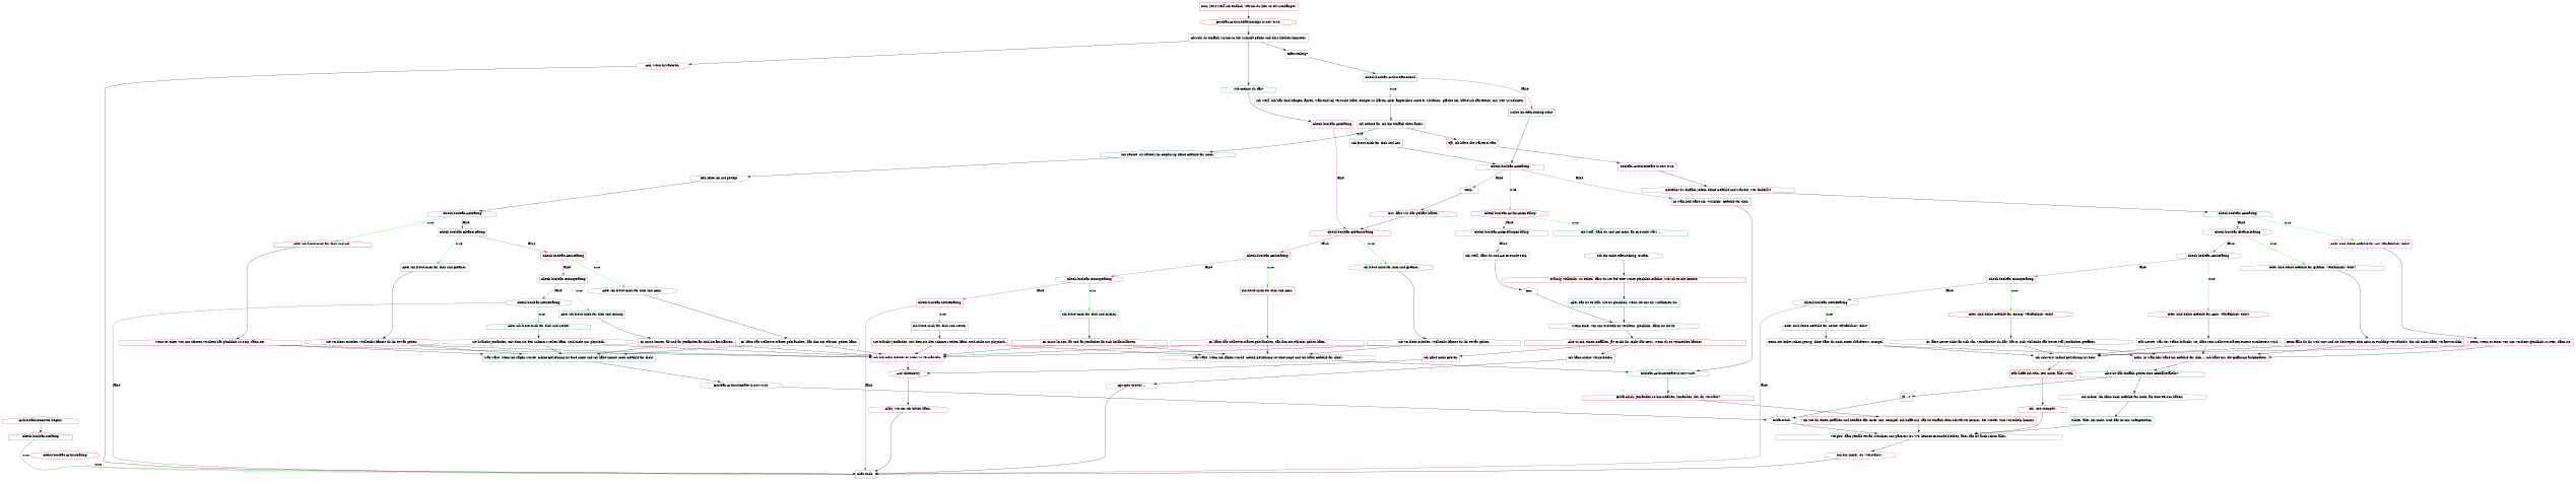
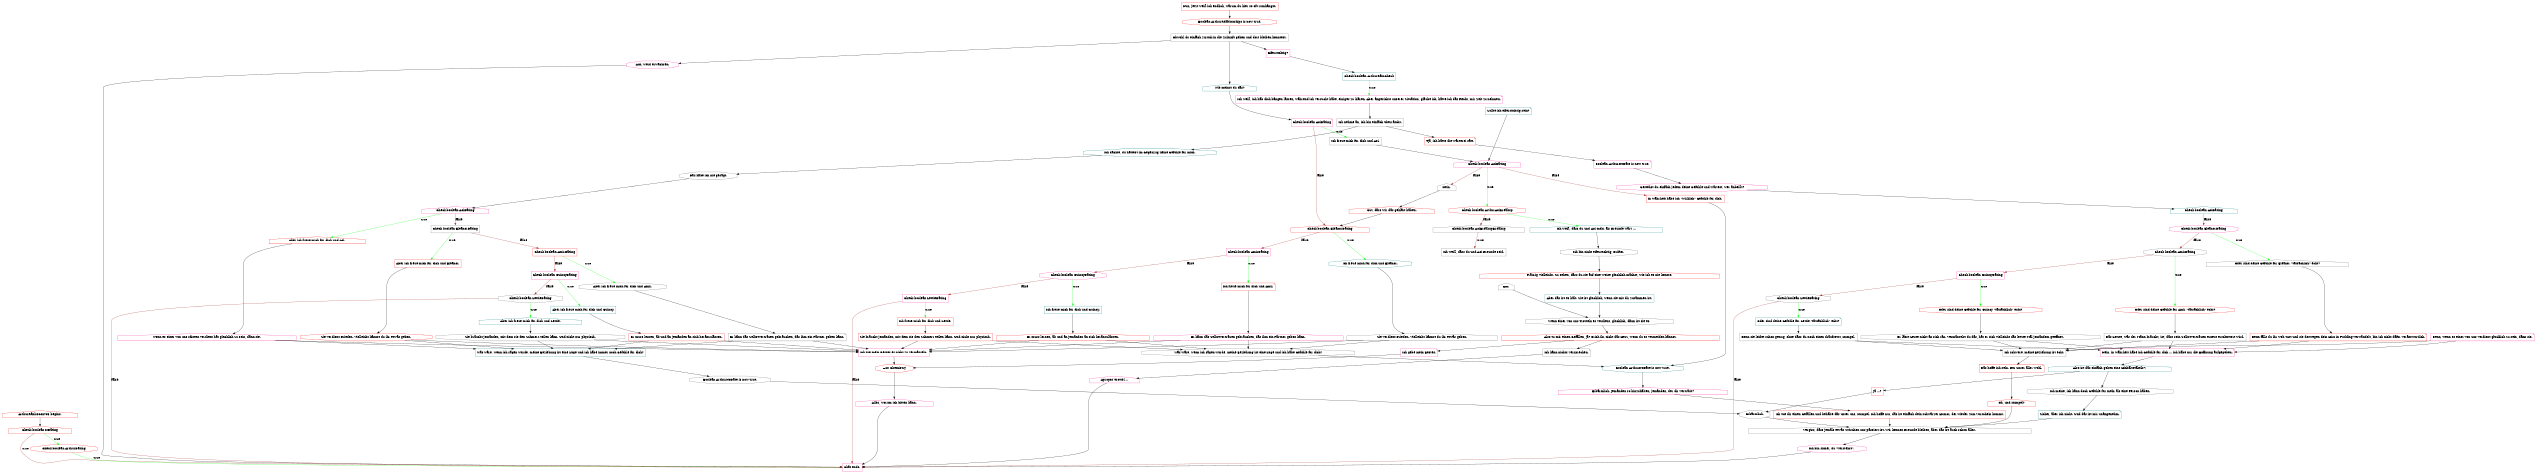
  digraph {
    node [color=red shape=box]
    "ArthurRank4Convo5 begins." [shape=house]
    n2 [label="Check boolean IsDating" shape=house]
    n3 [label="Check boolean ArthurDating" shape=octagon]
    "Chat ends." [color=deeppink]
    n5 [label="Nun, jetzt weiß ich endlich, warum du hier so oft rumhängst."]
    n6 [label="Boolean ArthurRelationships is now true." shape=octagon]
    n7 [color=gray40 label="Obwohl du einfach zurück in die Zukunft gehen und dort bleiben könntest."]
    n8 [color=deeppink label="Ach, werd erwachsen." shape=octagon]
    n9 [color=deeppink label="Eifersüchtig?"]
    n10 [color=teal label="Wie meinst du das?" shape=house]
    n11 [color=teal label="Check boolean ArthurRainCheck"]
    n12 [color=deeppink label="Check boolean AoiDating" shape=note]
    n13 [color=deeppink label="Ich weiß, ich hab dich hängen lassen, während ich versucht habe, einiges zu klären. Aber angesichts unserer Situation, glaube ich, hatte ich das Recht, mir Zeit zu nehmen." shape=note]
    n14 [color=teal label="Sollte ich eifersüchtig sein?" shape=note]
    n15 [color=gray40 label="Ich freue mich für dich und Aoi."]
    n16 [label="Check boolean EleanorDating" shape=house]
    n17 [color=gray40 label="Ich nehme an, ich bin einfach überrascht."]
    n18 [color=deeppink label="Check boolean AoiDating" shape=house]
    n19 [color=teal label="Ich freue mich für dich und Eleanor." shape=octagon]
    n20 [color=deeppink label="Check boolean AmirDating"]
    n21 [color=teal label="Ich dachte, du hättest im Gegenzug keine Gefühle für mich." shape=octagon]
    n22 [label="Tja, ich hatte die Warterei satt." shape=note]
    n23 [label="Check boolean ArthurAoiBreakup" shape=octagon]
    n24 [color=gray40 label="Nein." shape=house]
    n25 [label="In Wahrheit habe ich *wirklich* Gefühle für dich."]
    n26 [color=gray40 label="Sie verdient Frieden. Vielleicht kannst du ihr etwas geben." shape=house]
    n27 [label="Ich freue mich für dich und Amir." shape=note]
    n28 [color=deeppink label="Check boolean QuincyDating" shape=octagon]
    n29 [color=gray40 label="Das habe ich nie gesagt." shape=octagon]
    n30 [color=deeppink label="Boolean ArthurNoDate is now true." shape=note]
    n31 [color=teal label="Ich weiß, dass du und Aoi mehr als Freunde wart ..." shape=house]
    n32 [color=gray40 label="Check boolean AoiBreakupBreakup" shape=house]
    n33 [label="Gut, dass wir das geklärt haben." shape=house]
    n34 [color=teal label="Boolean ArthurNoDate is now true." shape=octagon]
    n35 [color=deeppink label="Ich tue mein Bestes es nicht zu vermasseln."]
    n36 [color=gray40 label="Was wäre, wenn ich sagen würde, meine Beziehung ist eine Lüge und ich habe Gefühle für dich?" shape=octagon]
    n37 [color=deeppink label="Er kann das Selbstvertrauen gebrauchen, das ihm ein Partner geben kann." shape=house]
    n38 [color=teal label="Ich freue mich für dich und Quincy."]
    n39 [color=deeppink label="Check boolean LettieDating"]
    n40 [color=deeppink label="Check boolean AoiDating" shape=house]
    n41 [color=deeppink label="Gestehst du einfach jedem deine Gefühle und wartest, wer anbeißt?" shape=octagon]
    n42 [color=gray40 label="Ich bin nicht eifersüchtig, Drifter." shape=octagon]
    n43 [color=gray40 label="Ich weiß, dass du und Aoi Freunde seid."]
    n44 [color=deeppink label="Erbärmlich. Jemanden so hinzuhalten, jemanden, der dir vertraut?" shape=house]
    n45 [label="+20 Chemistry" shape=octagon]
    n46 [label="Er muss lernen, ab und an jemanden an sich heranzulassen." shape=house]
    n47 [label="Ich freue mich für dich und Lettie."]
    n48 [label="Aber ich freue mich für dich und Aoi." shape=house]
    n49 [color=gray40 label="Check boolean EleanorDating"]
    n50 [color=teal label="Check boolean AoiDating" shape=house]
    n51 [label="Traurig vielleicht. Zu sehen, dass du sie auf eine Weise glücklich machst, wie ich es nie konnte." shape=house]
    n52 [color=gray40 label="Hm." shape=house]
    n53 [label="Ich tue dir einen Gefallen und behalte das unter uns, Kumpel. Ich hoffe nur, das ist einfach dein schwarzer Humor, der wieder zum Vorschein kommt."]
    n54 [color=deeppink label="Alles, worum ich bitten kann." shape=house]
    n55 [label="Sie braucht jemanden, mit dem sie den Schmerz teilen kann. Und nicht nur physisch."]
    n56 [color=deeppink label="Wenn es einer von uns Idioten verdient hat glücklich zu sein, dann sie." shape=house]
    n57 [label="Aber ich freue mich für dich und Eleanor."]
    n58 [label="Check boolean AmirDating"]
-   n59 [color=deeppink label="Oder sind deine Gefühle für Aoi *tatsächlich* echt?"]
    n60 [color=deeppink label="Check boolean EleanorDating" shape=octagon]
    n61 [color=teal label="Aber das ist es halt. Sie ist glücklich, wenn sie mit dir zusammen ist."]
    n62 [color=gray40 label="Wenn einer von uns Trotteln es verdient, glücklich, dann ist sie es." shape=octagon]
    n63 [color=gray40 label="Vergiss, dass jemals etwas zwischen uns passiert ist. Wir können Freunde bleiben, aber das ist auch schon alles." shape=house]
    n64 [color=teal label="Was wäre, wenn ich sagen würde, meine Beziehung ist eine Lüge und ich habe immer noch Gefühle für dich?"]
    n65 [label="Sie verdient Frieden. Vielleicht kannst du ihr etwas geben." shape=octagon]
    n66 [color=gray40 label="Aber ich freue mich für dich und Amir." shape=octagon]
    n67 [color=deeppink label="Check boolean QuincyDating"]
    n68 [color=deeppink label="Denn, wenn es einer von uns verdient glücklich zu sein, dann sie." shape=note]
    n69 [color=gray40 label="Oder sind deine Gefühle für Eleanor *tatsächlich* echt?" shape=house]
    n70 [color=gray40 label="Check boolean AmirDating" shape=octagon]
    n71 [label="Also tu mir einen Gefallen, ja? Brich ihr nicht das Herz, wenn du es vermeiden kannst." shape=house]
    n72 [color=deeppink label="Ich bin sicher, du *verstehst*." shape=octagon]
    n73 [color=gray40 label="Boolean ArthurNoDate is now true." shape=octagon]
    n74 [color=gray40 label="Er kann das Selbstvertrauen gebrauchen, das ihm ein Partner geben kann." shape=note]
    n75 [color=teal label="Aber ich freue mich für dich und Quincy."]
    n76 [color=gray40 label="Check boolean LettieDating" shape=octagon]
    n77 [color=gray40 label="Ich schwöre, meine Beziehung ist echt."]
    n78 [color=deeppink label="Nein, in Wahrheit habe ich Gefühle für dich ... ich habe nur die Hoffnung aufgegeben." shape=note]
    n79 [label="Denn falls du ihr weh tust und sie deswegen dein Hirn in Pudding verwandelt, bin ich nicht dafür verantwortlich." shape=note]
    n80 [label="Oder sind deine Gefühle für Amir *tatsächlich* echt?" shape=octagon]
    n81 [color=deeppink label="Check boolean QuincyDating" shape=note]
    n82 [color=deeppink label="Ich gebe mein Bestes." shape=note]
    n83 [color=gray40 label="Ich kann nichts versprechen." shape=note]
    n84 [color=gray40 label="Erbärmlich." shape=octagon]
    n85 [label="Er muss lernen, ab und an jemanden an sich heranzulassen."]
    n86 [color=teal label="Aber ich freue mich für dich und Lettie." shape=house]
    n87 [label="Das hoffe ich sehr. Für unser aller Wohl." shape=note]
    n88 [color=teal label="Also ist das einfach gehen eine Hinhaltetaktik?!" shape=house]
    n89 [color=gray40 label="Das Letzte, was der Mann braucht, ist, dass sein Selbstvertrauen erneut erschüttert wird."]
    n90 [label="Oder sind deine Gefühle für Quincy *tatsächlich* echt?" shape=octagon]
    n91 [color=gray40 label="Check boolean LettieDating" shape=octagon]
    n92 [color=deeppink label="Apropos Trottel ..." shape=house]
    n93 [color=gray40 label="Sie braucht jemanden, mit dem sie den Schmerz teilen kann. Und nicht nur physisch." shape=octagon]
    n94 [label="Oh, und Kumpel?" shape=house]
    n95 [color=gray40 label="Ich meine, ich kann doch Gefühle für mehr als eine Person haben." shape=octagon]
    n96 [label="Ja ...?"]
    n97 [color=gray40 label="Er lässt Leute nicht an sich ran. Vermasselst du das, hat er sich vielleicht das letzte Mal jemandem geöffnet." shape=octagon]
    n98 [color=teal label="Oder sind deine Gefühle für Lettie *tatsächlich* echt?" shape=note]
    n99 [color=teal label="Sicher, aber ich nicht. Und das ist mir unangenehm." shape=note]
    n100 [color=gray40 label="Denn sie leidet schon genug, ohne dass du noch einen draufsetzt, Kumpel."]
    "ArthurRank4Convo5 begins." -> n2
+   n2 -> n3 [color=green label=true]
    n2 -> "Chat ends." [color=brown label=true]
    n3 -> "Chat ends." [color=green label=true]
    n5 -> n6
    n6 -> n7
    n7 -> n8
    n7 -> n9
    n7 -> n10
    n8 -> "Chat ends."
    n9 -> n11
    n10 -> n12
    n11 -> n13 [color=green label=true]
-   n11 -> n14 [color=brown label=false]
    n12 -> n15 [color=green label=true]
    n12 -> n16 [color=brown label=false]
    n13 -> n17
    n14 -> n18
    n15 -> n18
    n16 -> n19 [color=green label=true]
    n16 -> n20 [color=brown label=false]
    n17 -> n21
    n17 -> n22
    n18 -> n23 [color=green label=true]
    n18 -> n24 [color=brown label=false]
    n18 -> n25 [color=brown label=false]
    n19 -> n26
    n20 -> n27 [color=green label=true]
    n20 -> n28 [color=brown label=false]
    n21 -> n29
    n22 -> n30
    n23 -> n31 [color=green label=true]
    n23 -> n32 [color=brown label=false]
    n24 -> n33
    n25 -> n34
    n26 -> n35
    n26 -> n36
    n27 -> n37
    n28 -> n38 [color=green label=true]
    n28 -> n39 [color=brown label=false]
    n29 -> n40
    n30 -> n41
-   n32 -> n43 [color=brown label=false]
+   n31 -> n42
+   n32 -> n43 [color=brown label=true]
    n33 -> n16
    n34 -> n44
    n35 -> n45
    n36 -> n34
    n37 -> n35
    n37 -> n36
    n38 -> n46
    n39 -> "Chat ends." [color=brown label=false]
    n39 -> n47 [color=green label=true]
    n40 -> n48 [color=green label=true]
    n40 -> n49 [color=brown label=false]
    n41 -> n50
    n42 -> n51
-   n43 -> n52
    n44 -> n53
    n45 -> n54
    n46 -> n35
    n46 -> n36
    n47 -> n55
    n48 -> n56
    n49 -> n57 [color=green label=true]
    n49 -> n58 [color=brown label=false]
-   n50 -> n59 [color=green label=true]
    n50 -> n60 [color=brown label=false]
    n51 -> n61
    n52 -> n62
    n53 -> n63
    n54 -> "Chat ends."
    n55 -> n35
    n55 -> n36
    n56 -> n35
    n56 -> n64
    n57 -> n65
    n58 -> n66 [color=green label=true]
    n58 -> n67 [color=brown label=false]
-   n59 -> n68
    n60 -> n69 [color=green label=true]
    n60 -> n70 [color=brown label=false]
    n61 -> n62
    n62 -> n71
    n63 -> n72
    n64 -> n73
    n65 -> n35
    n65 -> n64
    n66 -> n74
    n67 -> n75 [color=green label=true]
    n67 -> n76 [color=brown label=false]
    n68 -> n77
    n68 -> n78
    n69 -> n79
    n70 -> n80 [color=green label=true]
    n70 -> n81 [color=brown label=false]
    n71 -> n82
    n71 -> n83
    n72 -> "Chat ends."
    n73 -> n84
    n74 -> n35
    n74 -> n64
    n75 -> n85
    n76 -> "Chat ends." [color=brown label=false]
    n76 -> n86 [color=green label=true]
    n77 -> n87
    n78 -> n88
    n79 -> n77
    n79 -> n78
    n80 -> n89
    n81 -> n90 [color=green label=true]
    n81 -> n91 [color=brown label=false]
    n82 -> n45
    n83 -> n92
    n84 -> n63
    n85 -> n35
    n85 -> n64
    n86 -> n93
    n87 -> n94
    n88 -> n95
    n88 -> n96
    n89 -> n77
    n89 -> n78
    n90 -> n97
    n91 -> "Chat ends." [color=brown label=false]
    n91 -> n98 [color=green label=true]
    n92 -> "Chat ends."
    n93 -> n35
    n93 -> n64
    n94 -> n63
    n95 -> n99
    n96 -> n84
    n97 -> n77
    n97 -> n78
    n98 -> n100
    n99 -> n63
    n100 -> n77
    n100 -> n78
  }
